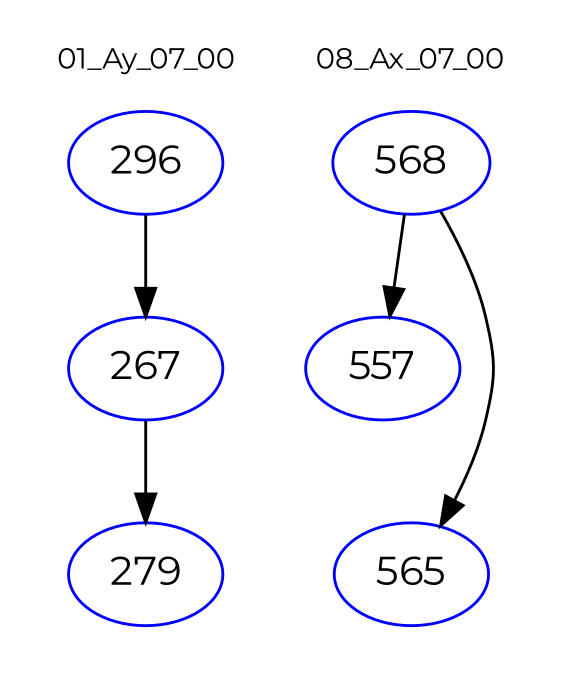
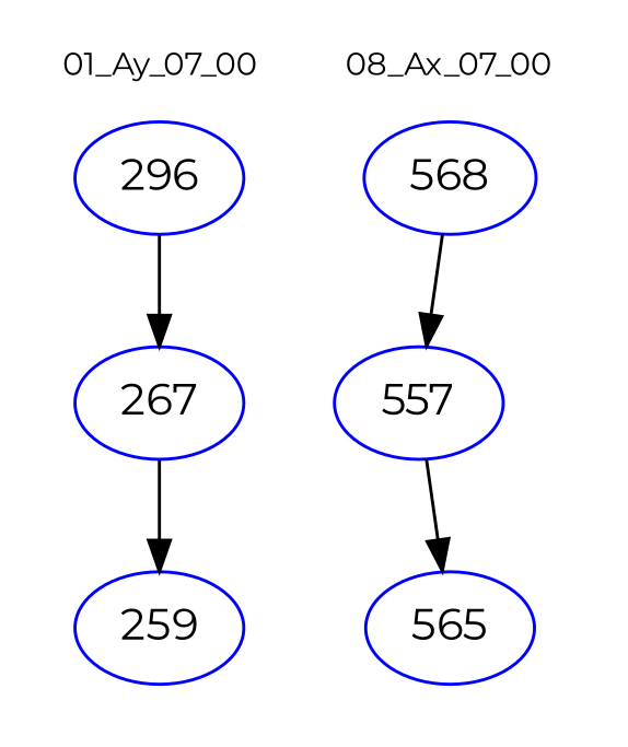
  digraph {
    fontname=Montserrat
    node [color=blue fontname=Montserrat]
    edge [color=black fontname=Montserrat]
    n1 [label=296]
    n2 [label=267]
-   n3 [label=279]
+   n3 [label=259]
    n4 [label=568]
    n5 [label=557]
    n6 [label=565]
    subgraph cluster_1 {
      color=white
      fontsize=10
      label="01_Ay_07_00"
      n1
      n2
      n3
    }
    subgraph cluster_2 {
      color=white
      fontsize=10
      label="08_Ax_07_00"
      n4
      n5
      n6
    }
    n1 -> n2
    n2 -> n3
    n4 -> n5
-   n4 -> n6
+   n5 -> n6
  }
